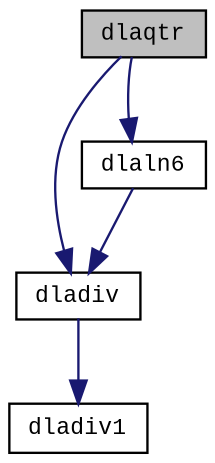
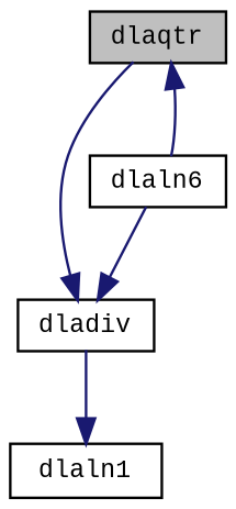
  digraph {
    fontname="Liberation Mono"
    rankdir=TB
    node [color=black fillcolor=white fontname="Liberation Mono" fontsize=10 shape=record style=filled]
    edge [color=midnightblue fontname="Liberation Mono" fontsize=10 labelfontname=Helvetica labelfontsize=10 style=solid]
    n1 [fillcolor=grey75 fontcolor=black height=0.2 label=dlaqtr width=0.4]
    n2 [height=0.2 label=dladiv width=0.4]
    n3 [height=0.2 label=dlaln6 width=0.4]
-   n4 [height=0.2 label=dladiv1 width=0.4]
+   n4 [height=0.2 label=dlaln1 width=0.4]
    n1 -> n2
-   n1 -> n3
+   n3 -> n1
    n2 -> n4
    n3 -> n2
  }
